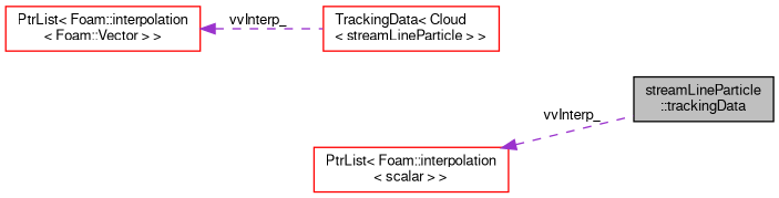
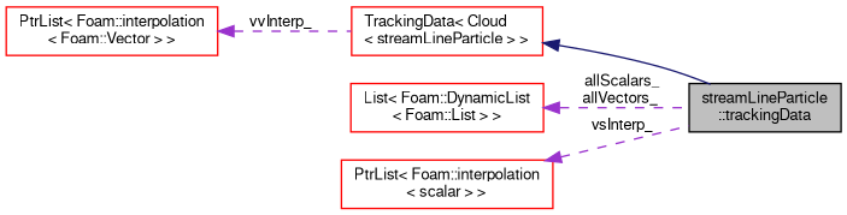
  digraph {
    rankdir=LR
    node [color=red fontname=FreeSans fontsize=10 shape=record]
    edge [color=darkorchid3 dir=back fontname=FreeSans fontsize=10 labelfontname=FreeSans labelfontsize=10 style=dashed]
    n1 [color=black fillcolor=grey75 fontcolor=black height=0.2 label="streamLineParticle\l::trackingData" style=filled width=0.4]
    n2 [height=0.2 label="TrackingData\< Cloud\l\< streamLineParticle \> \>" width=0.4]
    n3 [height=0.2 label="PtrList\< Foam::interpolation\l\< Foam::Vector \> \>" width=0.4]
+   n4 [height=0.2 label="List\< Foam::DynamicList\l\< Foam::List \> \>" width=0.4]
    n5 [height=0.2 label="PtrList\< Foam::interpolation\l\< scalar \> \>" width=0.4]
+   n2 -> n1 [color=midnightblue style=solid]
    n3 -> n2 [label=" vvInterp_"]
-   n5 -> n1 [label=" vvInterp_"]
+   n4 -> n1 [label=" allScalars_\nallVectors_"]
+   n5 -> n1 [label=" vsInterp_"]
  }
